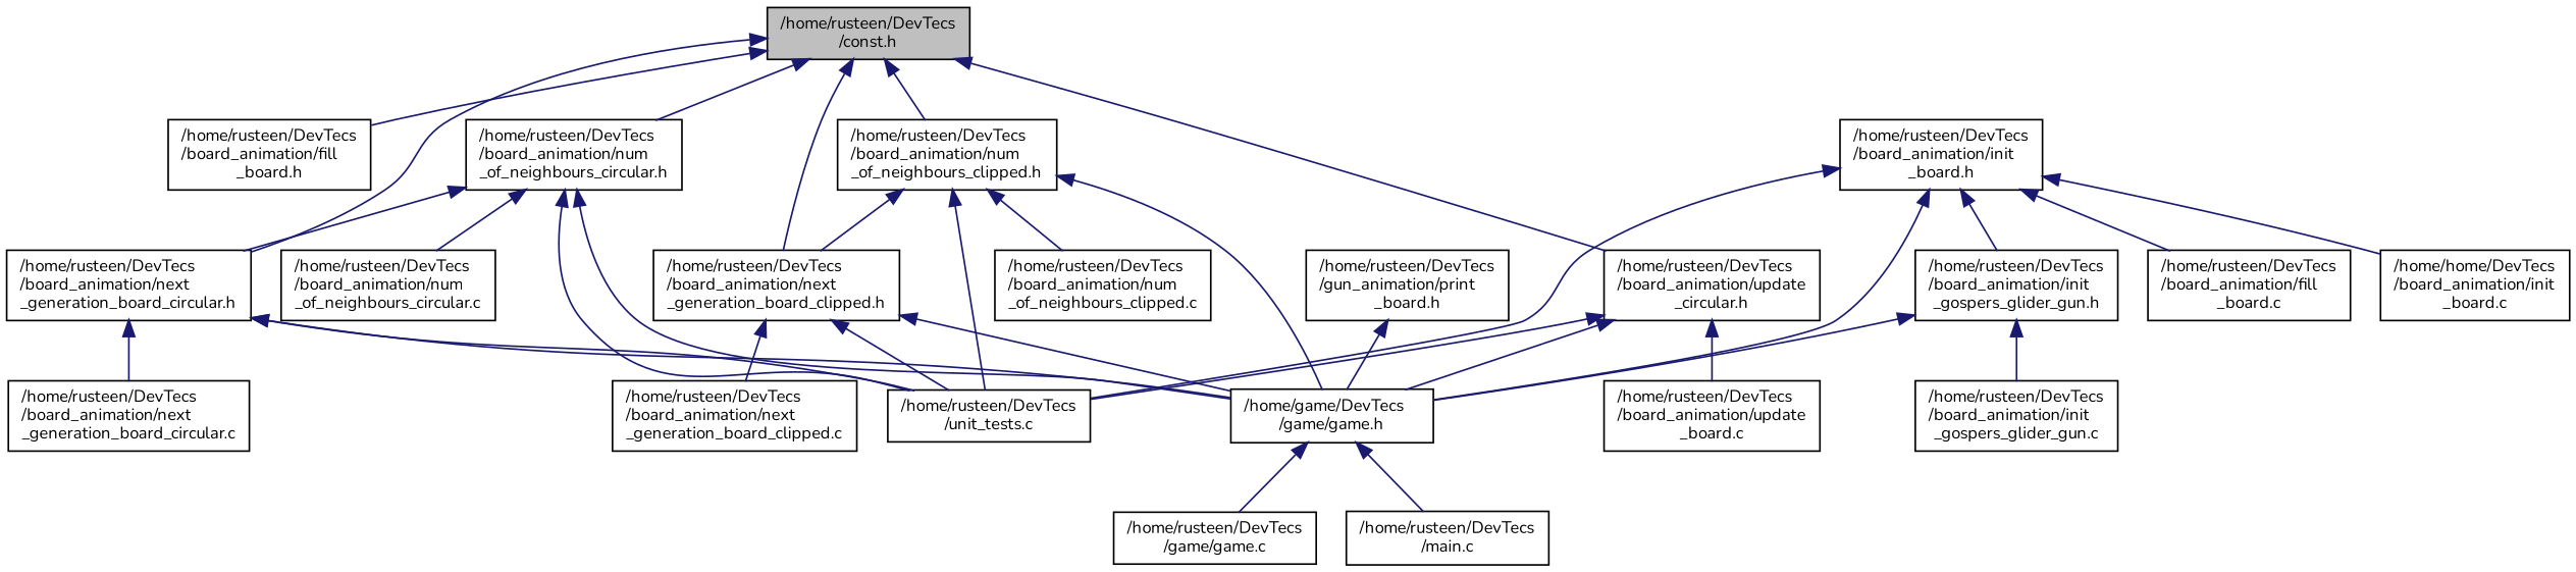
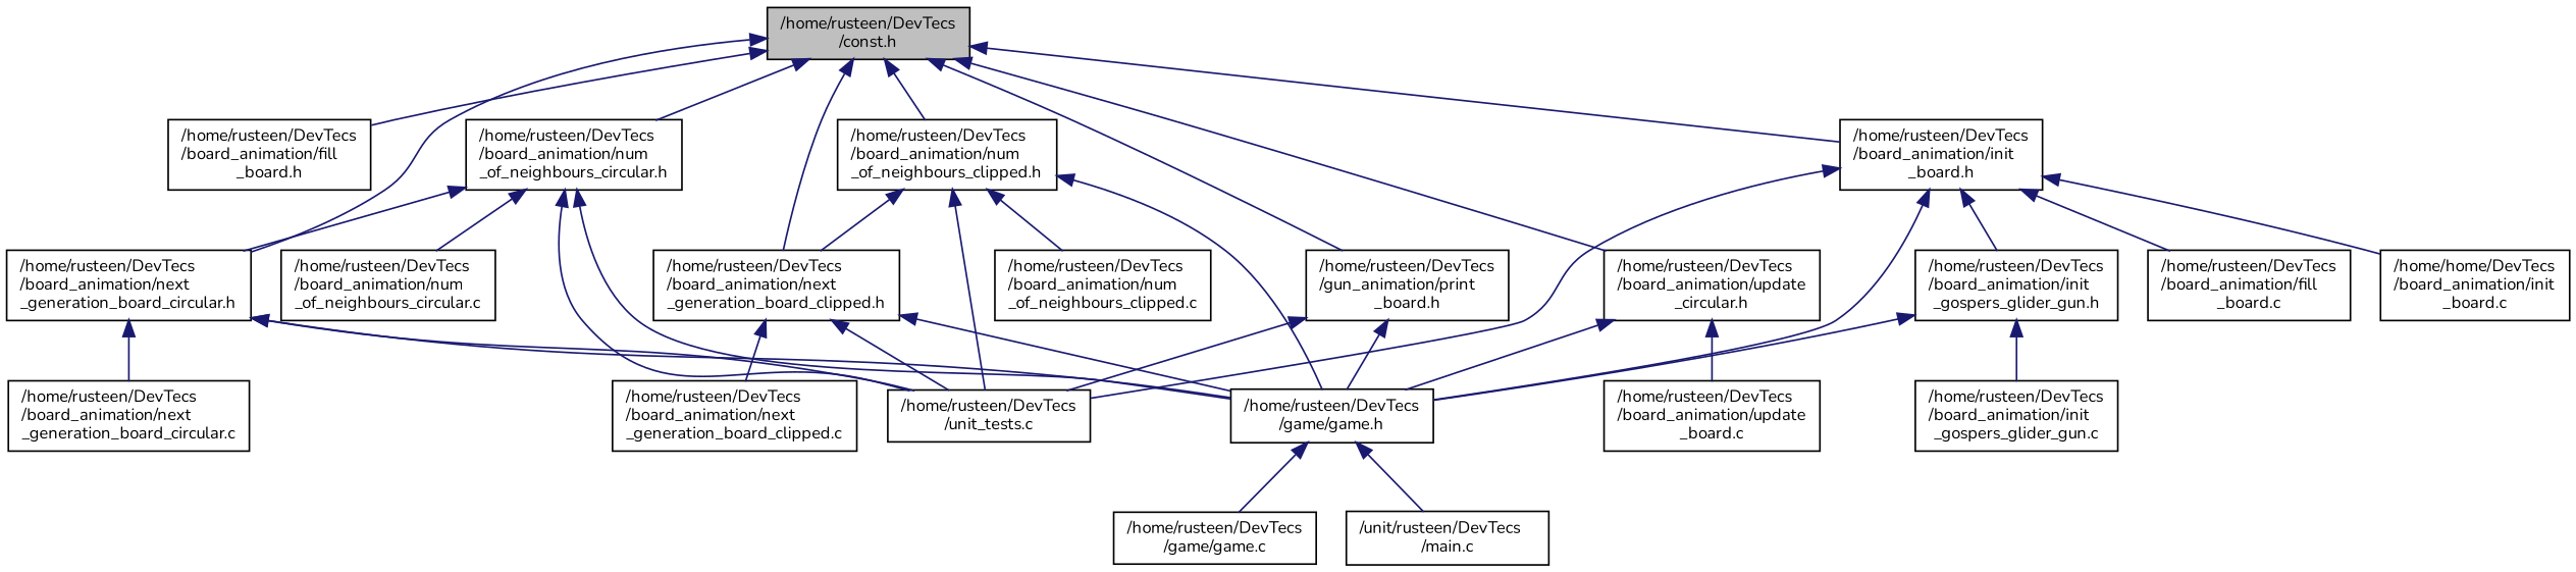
  digraph {
    fontname=Nunito
    node [color=black fillcolor=white fontname=Nunito fontsize=10 shape=record style=filled]
    edge [color=midnightblue dir=back fontname=Nunito fontsize=10 labelfontname=Helvetica labelfontsize=10 style=solid]
    n1 [fillcolor=grey75 fontcolor=black height=0.2 label="/home/rusteen/DevTecs\l/const.h" width=0.4]
    n2 [height=0.2 label="/home/rusteen/DevTecs\l/board_animation/fill\l_board.h" width=0.4]
    n3 [height=0.2 label="/home/rusteen/DevTecs\l/board_animation/init\l_board.h" width=0.4]
    n4 [height=0.2 label="/home/rusteen/DevTecs\l/board_animation/num\l_of_neighbours_circular.h" width=0.4]
    n5 [height=0.2 label="/home/rusteen/DevTecs\l/board_animation/next\l_generation_board_circular.h" width=0.4]
    n6 [height=0.2 label="/home/rusteen/DevTecs\l/board_animation/num\l_of_neighbours_clipped.h" width=0.4]
    n7 [height=0.2 label="/home/rusteen/DevTecs\l/board_animation/next\l_generation_board_clipped.h" width=0.4]
    n8 [height=0.2 label="/home/rusteen/DevTecs\l/gun_animation/print\l_board.h" width=0.4]
    n9 [height=0.2 label="/home/rusteen/DevTecs\l/board_animation/update\l_circular.h" width=0.4]
    n10 [height=0.2 label="/home/rusteen/DevTecs\l/unit_tests.c" width=0.4]
    n11 [height=0.2 label="/home/rusteen/DevTecs\l/board_animation/fill\l_board.c" width=0.4]
-   n12 [height=0.2 label="/home/game/DevTecs\l/game/game.h" width=0.4]
+   n12 [height=0.2 label="/home/rusteen/DevTecs\l/game/game.h" width=0.4]
    n13 [height=0.2 label="/home/home/DevTecs\l/board_animation/init\l_board.c" width=0.4]
    n14 [height=0.2 label="/home/rusteen/DevTecs\l/board_animation/init\l_gospers_glider_gun.h" width=0.4]
    n15 [height=0.2 label="/home/rusteen/DevTecs\l/board_animation/num\l_of_neighbours_circular.c" width=0.4]
    n16 [height=0.2 label="/home/rusteen/DevTecs\l/board_animation/next\l_generation_board_circular.c" width=0.4]
    n17 [height=0.2 label="/home/rusteen/DevTecs\l/board_animation/num\l_of_neighbours_clipped.c" width=0.4]
    n18 [height=0.2 label="/home/rusteen/DevTecs\l/board_animation/next\l_generation_board_clipped.c" width=0.4]
    n19 [height=0.2 label="/home/rusteen/DevTecs\l/board_animation/update\l_board.c" width=0.4]
    n20 [height=0.2 label="/home/rusteen/DevTecs\l/game/game.c" width=0.4]
-   n21 [height=0.2 label="/home/rusteen/DevTecs\l/main.c" width=0.4]
+   n21 [height=0.2 label="/unit/rusteen/DevTecs\l/main.c" width=0.4]
    n22 [height=0.2 label="/home/rusteen/DevTecs\l/board_animation/init\l_gospers_glider_gun.c" width=0.4]
    n1 -> n2
+   n1 -> n3
    n1 -> n4
    n1 -> n5
    n1 -> n6
    n1 -> n7
+   n1 -> n8
    n1 -> n9
    n3 -> n10
    n3 -> n11
    n3 -> n12
    n3 -> n13
    n3 -> n14
    n4 -> n5
    n4 -> n10
    n4 -> n12
    n4 -> n15
    n5 -> n10
    n5 -> n12
    n5 -> n16
    n6 -> n7
    n6 -> n10
    n6 -> n12
    n6 -> n17
    n7 -> n10
    n7 -> n12
    n7 -> n18
    n8 -> n12
-   n9 -> n10
+   n8 -> n10
    n9 -> n12
    n9 -> n19
    n12 -> n20
    n12 -> n21
    n14 -> n12
    n14 -> n22
  }
